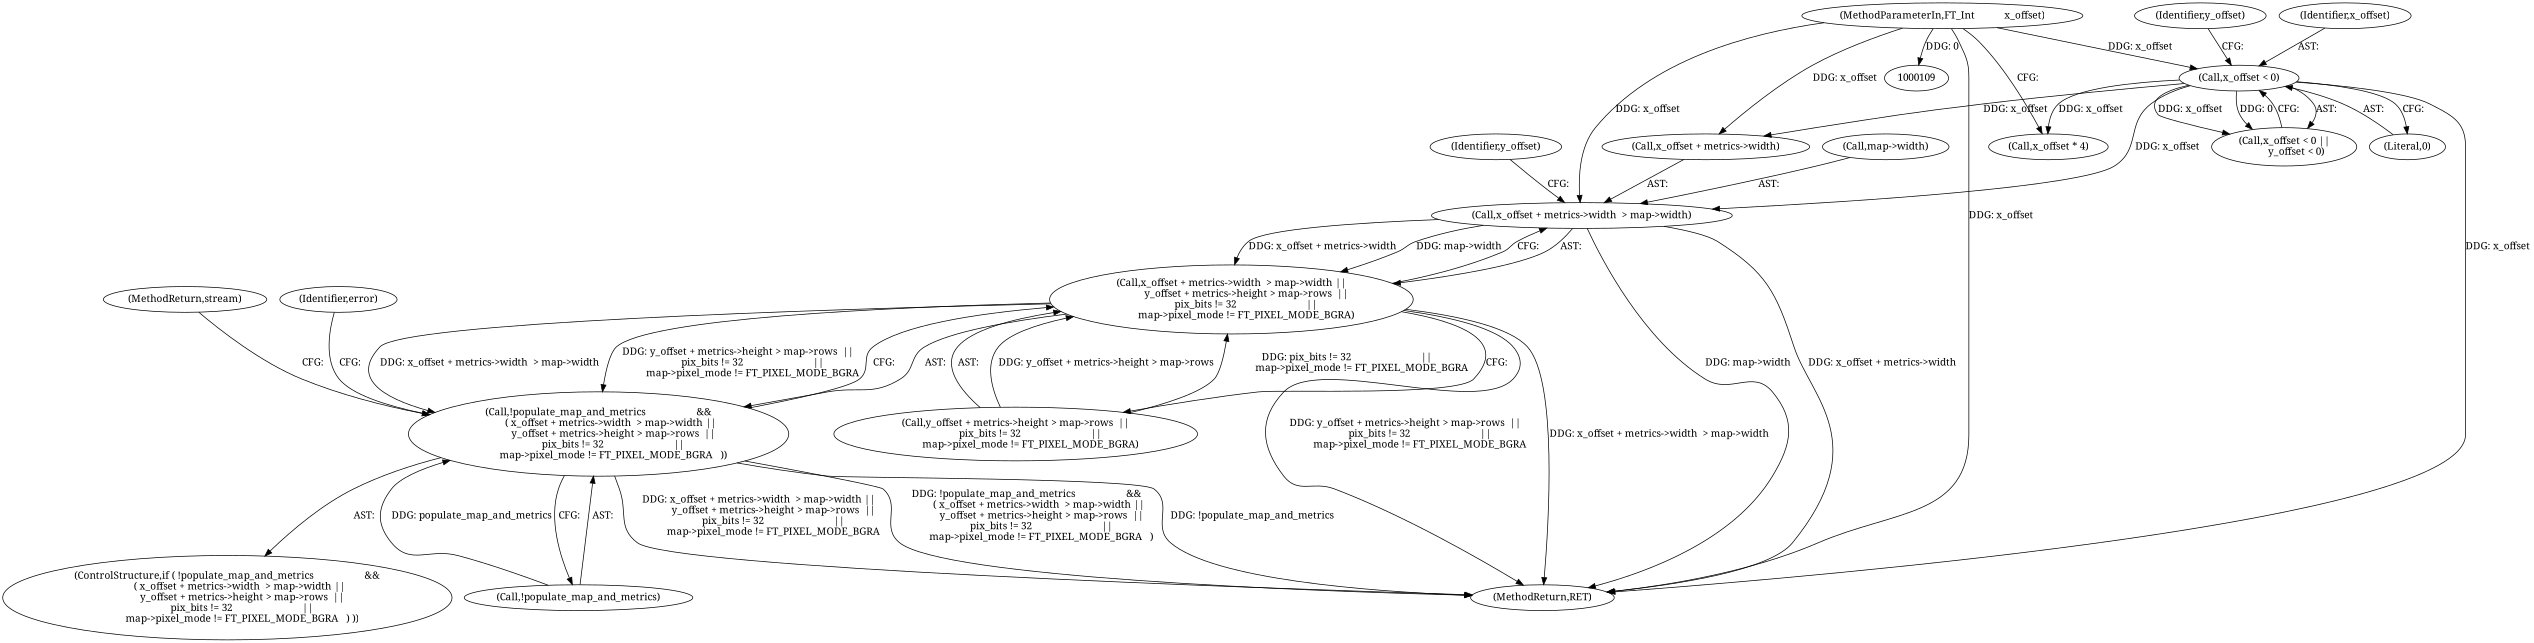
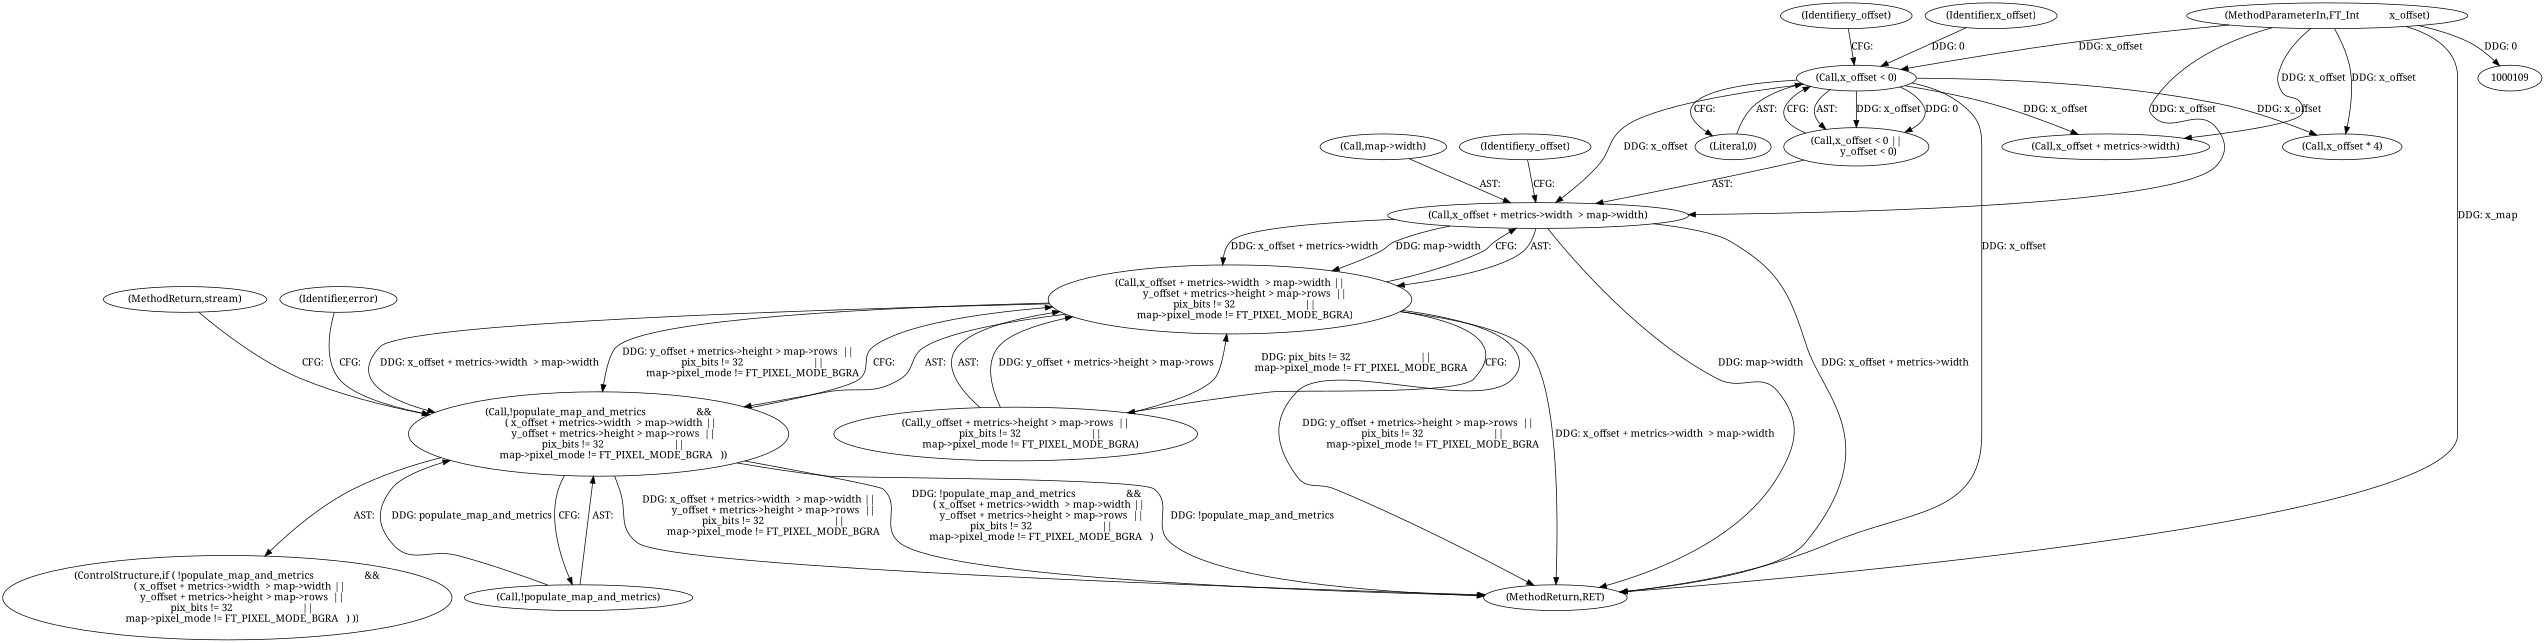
  digraph {
    fontname="Noto Serif"
    node [fontname="Noto Serif"]
    edge [fontname="Noto Serif"]
    n1 [label="(Call,x_offset + metrics->width  > map->width)"]
    n2 [label="(Call,x_offset + metrics->width  > map->width ||\n           y_offset + metrics->height > map->rows  ||\n           pix_bits != 32                          ||\n           map->pixel_mode != FT_PIXEL_MODE_BGRA)"]
    n3 [label="(MethodReturn,RET)"]
    n4 [label="(Call,!populate_map_and_metrics                   &&\n         ( x_offset + metrics->width  > map->width ||\n           y_offset + metrics->height > map->rows  ||\n           pix_bits != 32                          ||\n           map->pixel_mode != FT_PIXEL_MODE_BGRA   ))"]
    n5 [label="(Call,y_offset + metrics->height > map->rows  ||\n           pix_bits != 32                          ||\n           map->pixel_mode != FT_PIXEL_MODE_BGRA)"]
    n6 [label="(Call,map->width)"]
    n7 [label="(Call,x_offset < 0)"]
    n8 [label="(Call,x_offset < 0 ||\n         y_offset < 0)"]
    n9 [label="(Literal,0)"]
    n10 [label="(Call,x_offset * 4)"]
    n11 [label="(Call,x_offset + metrics->width)"]
    n12 [label="(MethodParameterIn,FT_Int           x_offset)"]
    1000109
    n14 [label="(ControlStructure,if ( !populate_map_and_metrics                   &&\n         ( x_offset + metrics->width  > map->width ||\n           y_offset + metrics->height > map->rows  ||\n           pix_bits != 32                          ||\n           map->pixel_mode != FT_PIXEL_MODE_BGRA   ) ))"]
    n15 [label="(Call,!populate_map_and_metrics)"]
    n16 [label="(Identifier,error)"]
    n17 [label="(Identifier,y_offset)"]
    n18 [label="(Identifier,y_offset)"]
    n19 [label="(MethodReturn,stream)"]
    n20 [label="(Identifier,x_offset)"]
    n1 -> n2 [label="AST: "]
    n1 -> n2 [label="DDG: x_offset + metrics->width"]
    n1 -> n2 [label="DDG: map->width"]
    n1 -> n3 [label="DDG: x_offset + metrics->width"]
    n1 -> n3 [label="DDG: map->width"]
    n2 -> n1 [label="CFG: "]
    n2 -> n3 [label="DDG: y_offset + metrics->height > map->rows  ||\n           pix_bits != 32                          ||\n           map->pixel_mode != FT_PIXEL_MODE_BGRA"]
    n2 -> n3 [label="DDG: x_offset + metrics->width  > map->width"]
    n2 -> n4 [label="AST: "]
    n2 -> n4 [label="DDG: x_offset + metrics->width  > map->width"]
    n2 -> n4 [label="DDG: y_offset + metrics->height > map->rows  ||\n           pix_bits != 32                          ||\n           map->pixel_mode != FT_PIXEL_MODE_BGRA"]
    n2 -> n5 [label="CFG: "]
    n4 -> n2 [label="CFG: "]
    n4 -> n3 [label="DDG: !populate_map_and_metrics                   &&\n         ( x_offset + metrics->width  > map->width ||\n           y_offset + metrics->height > map->rows  ||\n           pix_bits != 32                          ||\n           map->pixel_mode != FT_PIXEL_MODE_BGRA   )"]
    n4 -> n3 [label="DDG: !populate_map_and_metrics"]
    n4 -> n3 [label="DDG: x_offset + metrics->width  > map->width ||\n           y_offset + metrics->height > map->rows  ||\n           pix_bits != 32                          ||\n           map->pixel_mode != FT_PIXEL_MODE_BGRA"]
    n4 -> n14 [label="AST: "]
    n4 -> n15 [label="CFG: "]
    n5 -> n2 [label="AST: "]
    n5 -> n2 [label="DDG: y_offset + metrics->height > map->rows"]
    n5 -> n2 [label="DDG: pix_bits != 32                          ||\n           map->pixel_mode != FT_PIXEL_MODE_BGRA"]
    n6 -> n1 [label="AST: "]
    n7 -> n1 [label="DDG: x_offset"]
    n7 -> n3 [label="DDG: x_offset"]
    n7 -> n8 [label="AST: "]
    n7 -> n8 [label="DDG: x_offset"]
    n7 -> n8 [label="DDG: 0"]
    n7 -> n9 [label="CFG: "]
    n7 -> n10 [label="DDG: x_offset"]
    n7 -> n11 [label="DDG: x_offset"]
    n8 -> n7 [label="CFG: "]
    n9 -> n7 [label="AST: "]
-   n11 -> n1 [label="AST: "]
+   n8 -> n1 [label="AST: "]
    n12 -> n1 [label="DDG: x_offset"]
-   n12 -> n3 [label="DDG: x_offset"]
+   n12 -> n3 [label="DDG: x_map"]
    n12 -> n7 [label="DDG: x_offset"]
-   n12 -> n10 [label="CFG: "]
+   n12 -> n10 [label="DDG: x_offset"]
    n12 -> n11 [label="DDG: x_offset"]
    n12 -> 1000109 [label="DDG: 0"]
    n15 -> n4 [label="AST: "]
    n15 -> n4 [label="DDG: populate_map_and_metrics"]
    n16 -> n4 [label="CFG: "]
    n17 -> n7 [label="CFG: "]
    n18 -> n1 [label="CFG: "]
    n19 -> n4 [label="CFG: "]
-   n20 -> n7 [label="AST: "]
+   n20 -> n7 [label="DDG: 0"]
  }
